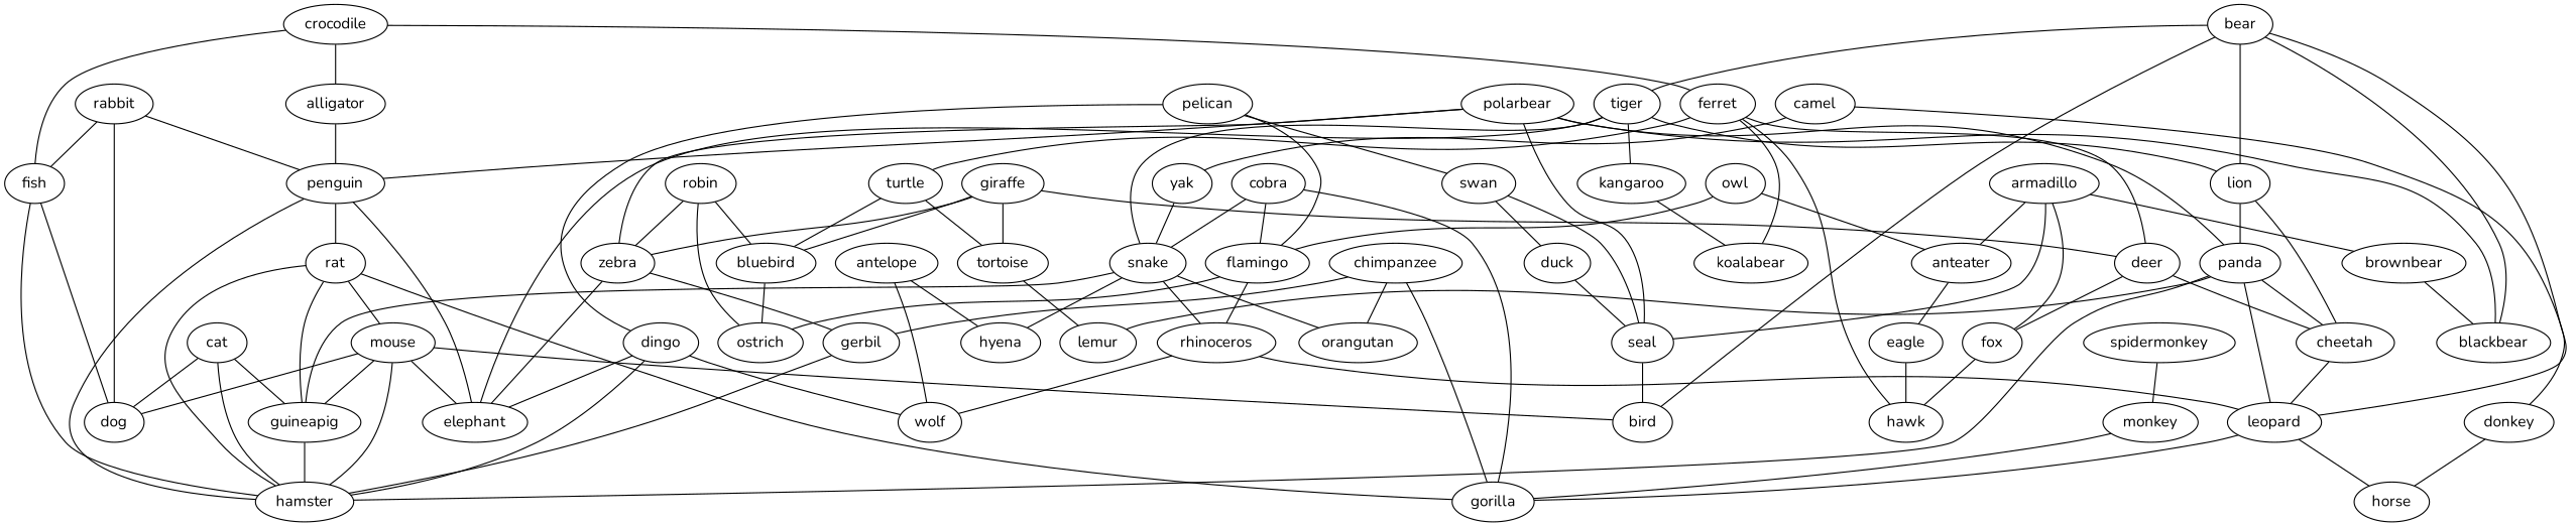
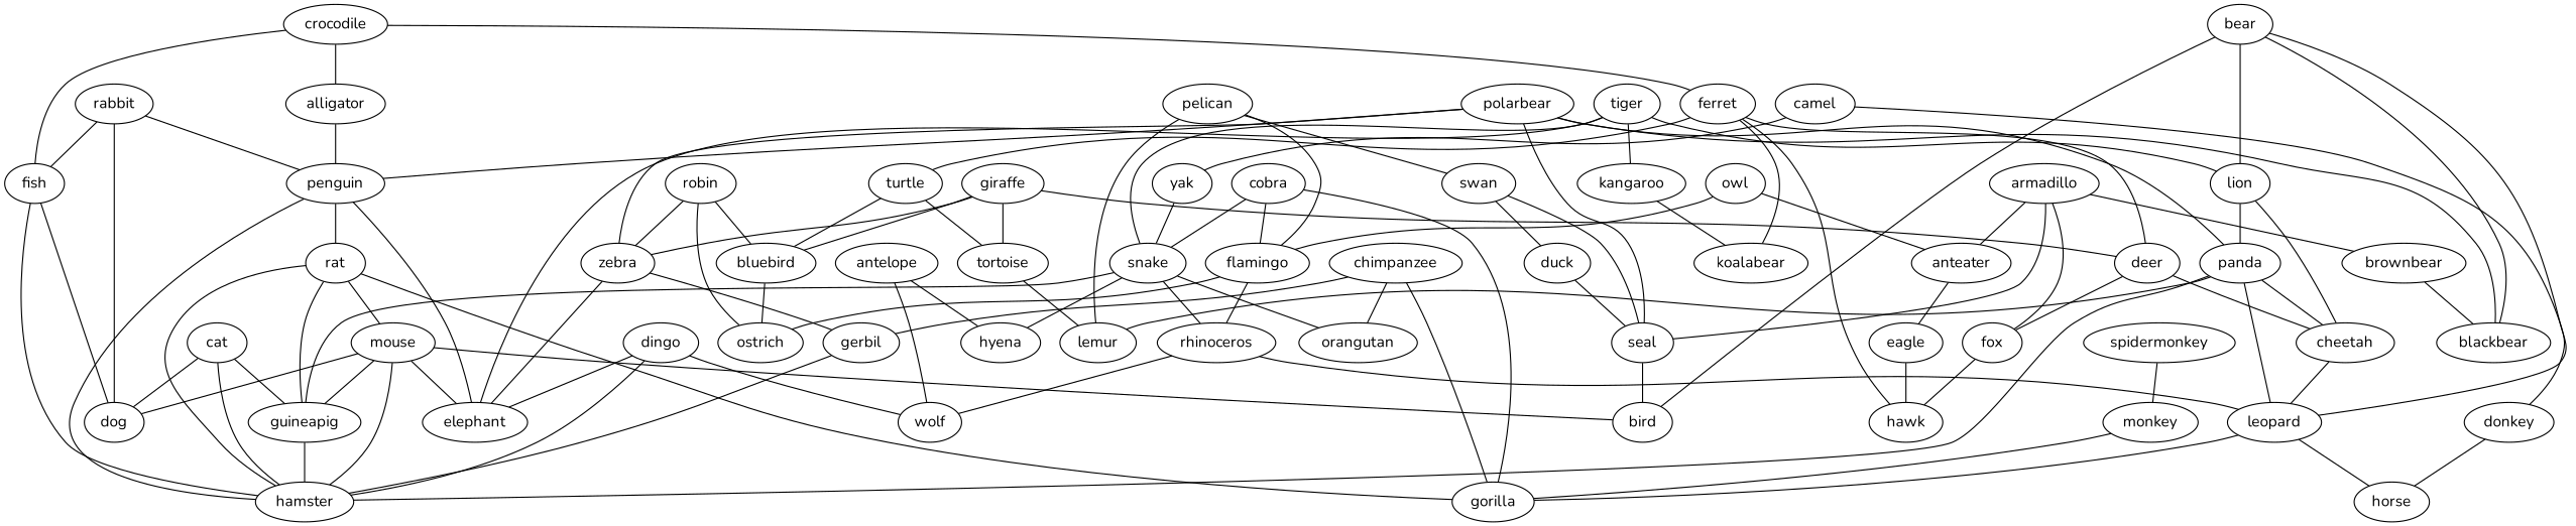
  strict graph {
    fontname=Nunito
    node [fontname=Nunito]
    edge [fontname=Nunito weight=1]
    pelican
    swan
    flamingo
    dingo
    duck
    seal
    rhinoceros
    ostrich
    wolf
    hamster
    elephant
    bird
    leopard
    panda
    cheetah
    lemur
    antelope
    hyena
    camel
    yak
    donkey
    snake
    horse
    guineapig
    orangutan
    cobra
    gorilla
    spidermonkey
    monkey
    crocodile
    alligator
    ferret
    fish
    penguin
    turtle
    deer
    hawk
    koalabear
    dog
    rat
    tortoise
    bluebird
    fox
    owl
    anteater
    eagle
    mouse
    polarbear
    zebra
    blackbear
    gerbil
    bear
    tiger
    lion
    kangaroo
    giraffe
    armadillo
    brownbear
    rabbit
    cat
    robin
    chimpanzee
    pelican -- swan
    pelican -- flamingo
-   pelican -- dingo
+   pelican -- lemur
    swan -- duck
    swan -- seal
    flamingo -- rhinoceros
    flamingo -- ostrich
    dingo -- wolf
    dingo -- hamster
    dingo -- elephant
    duck -- seal
    seal -- bird
    rhinoceros -- wolf
    rhinoceros -- leopard
    leopard -- horse
    leopard -- gorilla
    panda -- hamster
    panda -- leopard
    panda -- cheetah
    panda -- lemur
    cheetah -- leopard
    antelope -- wolf
    antelope -- hyena
    camel -- yak
    camel -- donkey
    yak -- snake
    donkey -- horse
    snake -- rhinoceros
    snake -- hyena
    snake -- guineapig
    snake -- orangutan
    guineapig -- hamster
    cobra -- flamingo
    cobra -- snake
    cobra -- gorilla
    spidermonkey -- monkey
    monkey -- gorilla
    crocodile -- alligator
    crocodile -- ferret
    crocodile -- fish
    alligator -- penguin
    ferret -- turtle
    ferret -- deer
    ferret -- hawk
    ferret -- koalabear
    fish -- hamster
    fish -- dog
    penguin -- hamster
    penguin -- elephant
    penguin -- rat
    turtle -- tortoise
    turtle -- bluebird
    deer -- cheetah
    deer -- fox
    rat -- hamster
    rat -- guineapig
    rat -- gorilla
    rat -- mouse
    tortoise -- lemur
    bluebird -- ostrich
    fox -- hawk
    owl -- flamingo
    owl -- anteater
    anteater -- eagle
    eagle -- hawk
    mouse -- hamster
    mouse -- elephant
    mouse -- bird
    mouse -- guineapig
    mouse -- dog
    polarbear -- seal
    polarbear -- panda
    polarbear -- penguin
    polarbear -- zebra
    polarbear -- blackbear
    zebra -- elephant
    zebra -- gerbil
    gerbil -- hamster
    bear -- bird
    bear -- leopard
    bear -- blackbear
-   bear -- tiger
    bear -- lion
    tiger -- elephant
    tiger -- snake
    tiger -- lion
    tiger -- kangaroo
    lion -- panda
    lion -- cheetah
    kangaroo -- koalabear
    giraffe -- deer
    giraffe -- tortoise
    giraffe -- bluebird
    giraffe -- zebra
    armadillo -- seal
    armadillo -- fox
    armadillo -- anteater
    armadillo -- brownbear
    brownbear -- blackbear
    rabbit -- fish
    rabbit -- penguin
    rabbit -- dog
    cat -- hamster
    cat -- guineapig
    cat -- dog
    robin -- ostrich
    robin -- bluebird
    robin -- zebra
    chimpanzee -- orangutan
    chimpanzee -- gorilla
    chimpanzee -- gerbil
  }
